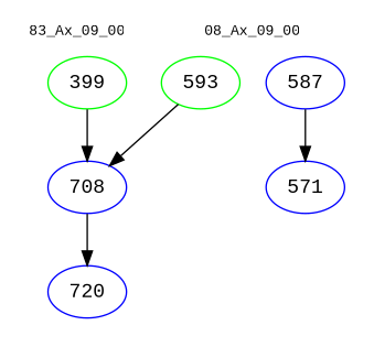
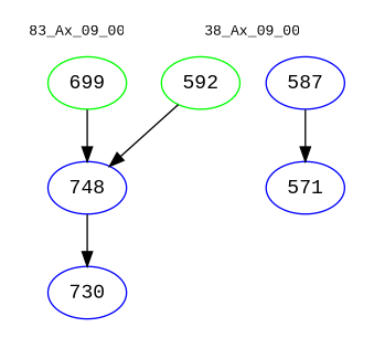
  digraph {
    fontname="Liberation Mono"
    node [color=blue fontname="Liberation Mono"]
    edge [color=black fontname="Liberation Mono"]
-   n1 [color=green label=399]
-   n2 [label=708]
-   n3 [label=720]
-   n4 [color=green label=593]
+   n1 [color=green label=699]
+   n2 [label=748]
+   n3 [label=730]
+   n4 [color=green label=592]
    n5 [label=587]
    n6 [label=571]
    subgraph cluster_1 {
      color=white
      fontsize=10
      label="83_Ax_09_00"
      n1
      n2
      n3
    }
    subgraph cluster_2 {
      color=white
      fontsize=10
-     label="08_Ax_09_00"
+     label="38_Ax_09_00"
      n4
      n5
      n6
    }
    n1 -> n2
    n2 -> n3
    n4 -> n2
    n5 -> n6
  }
